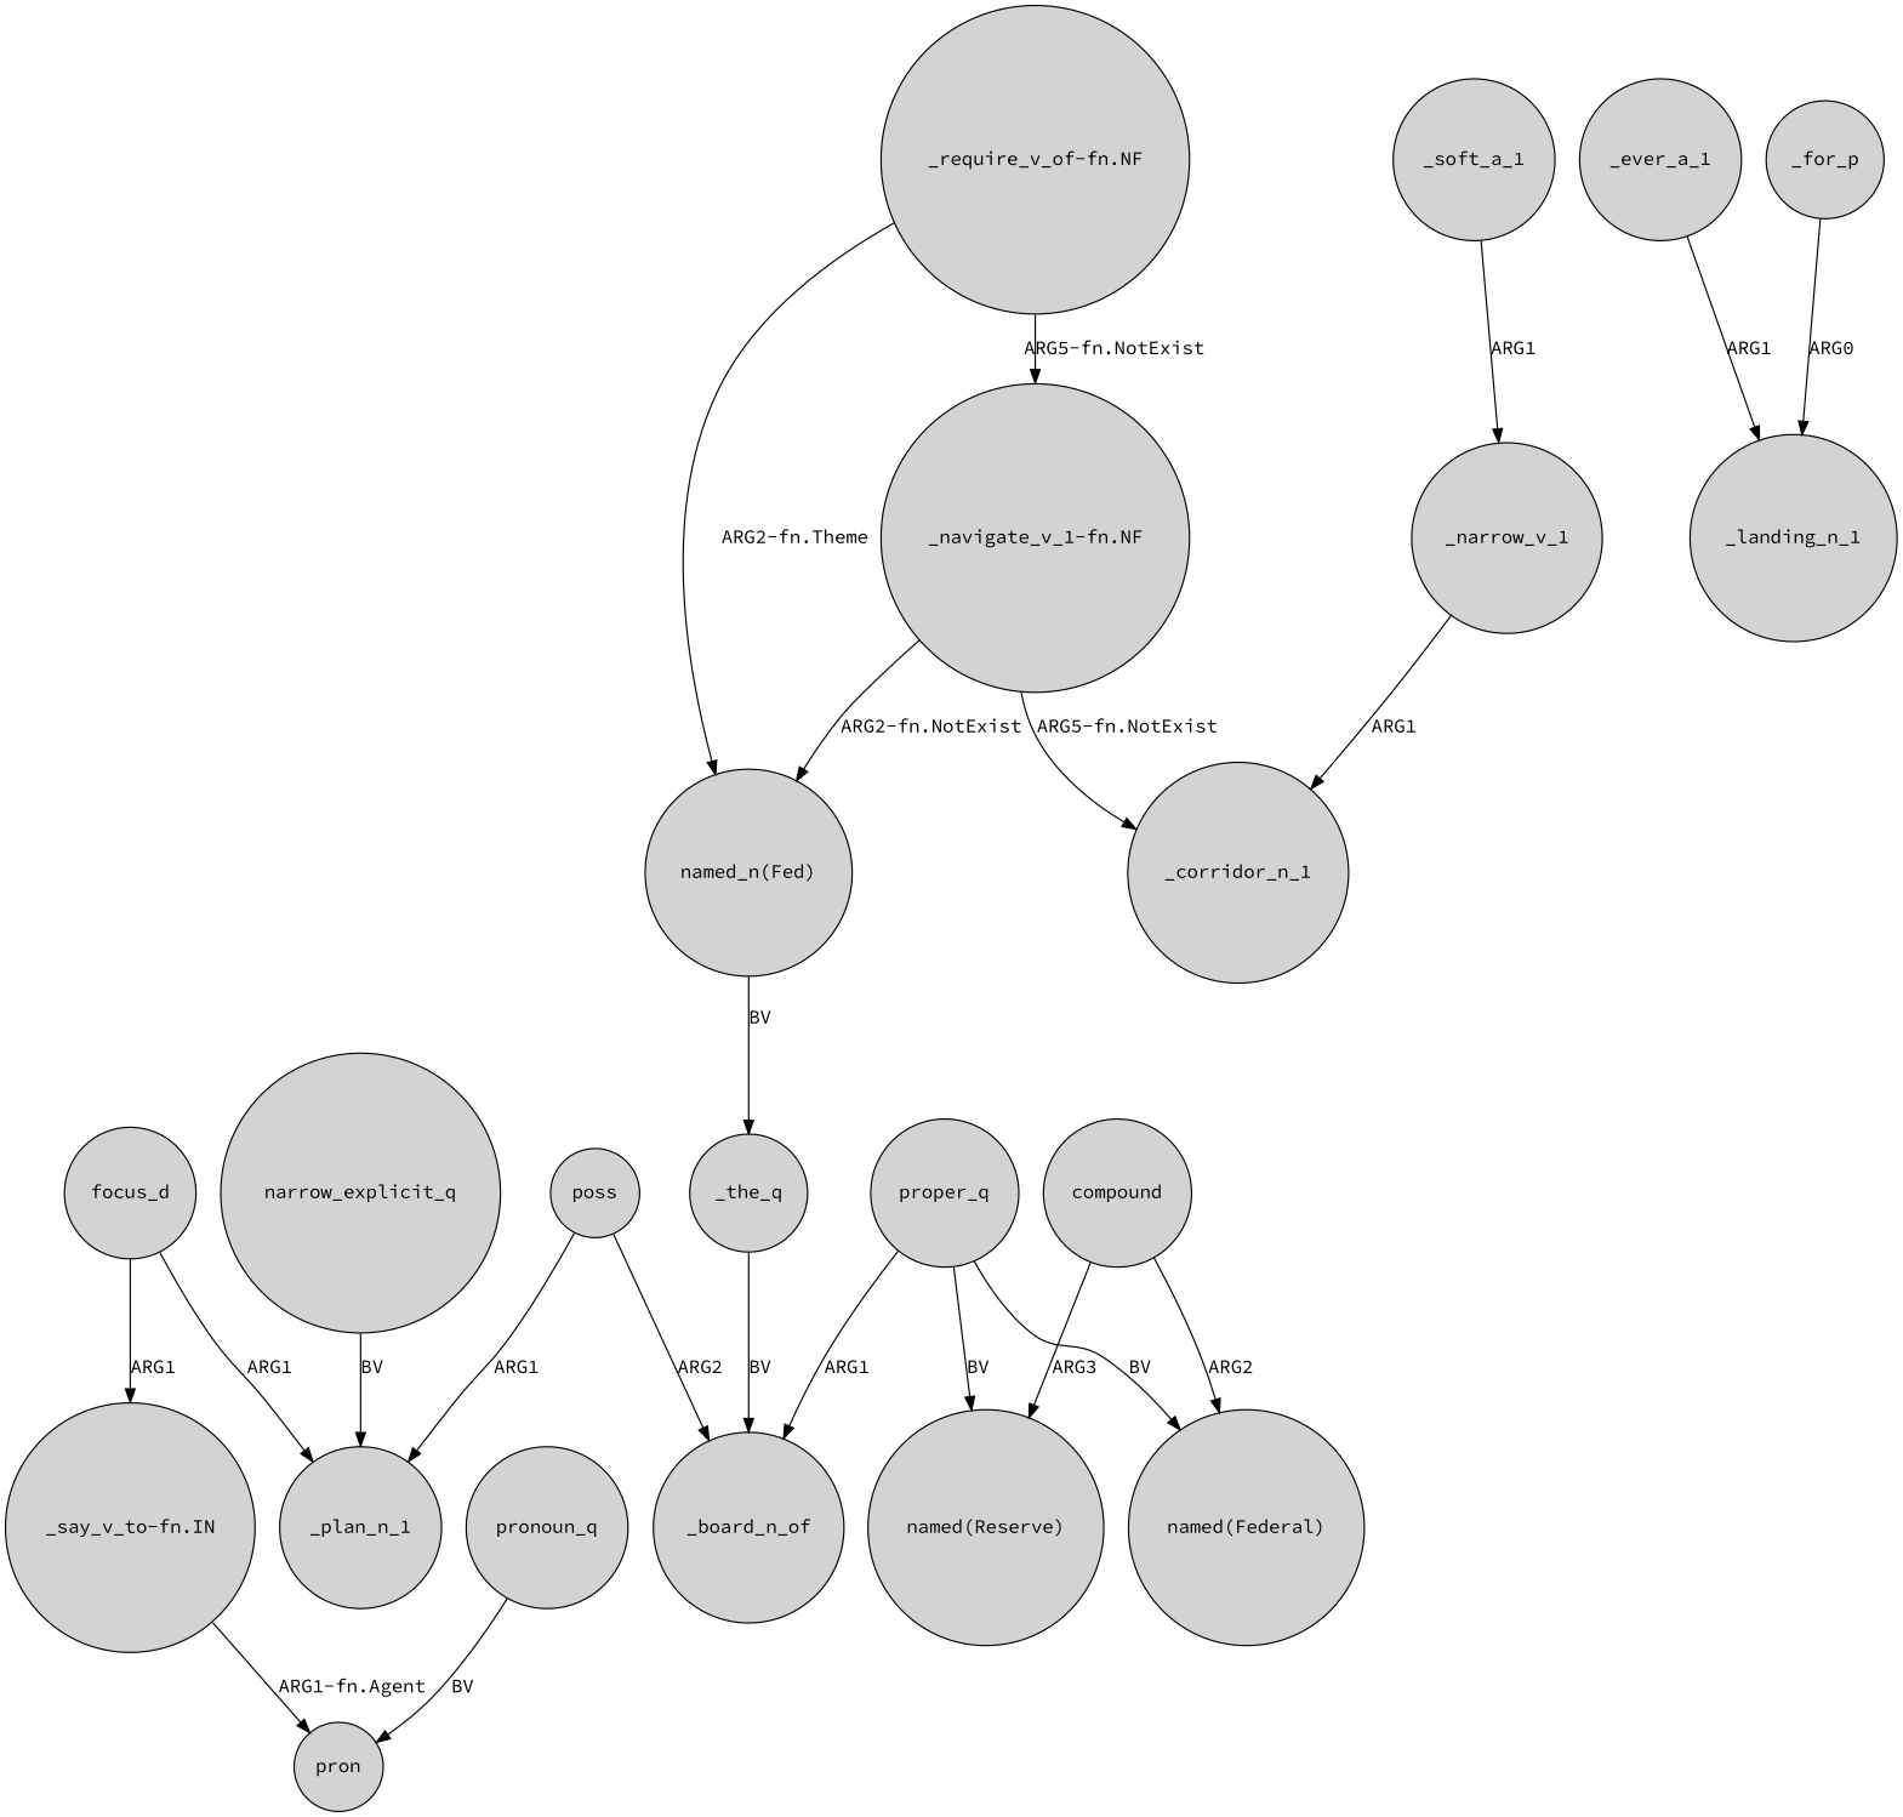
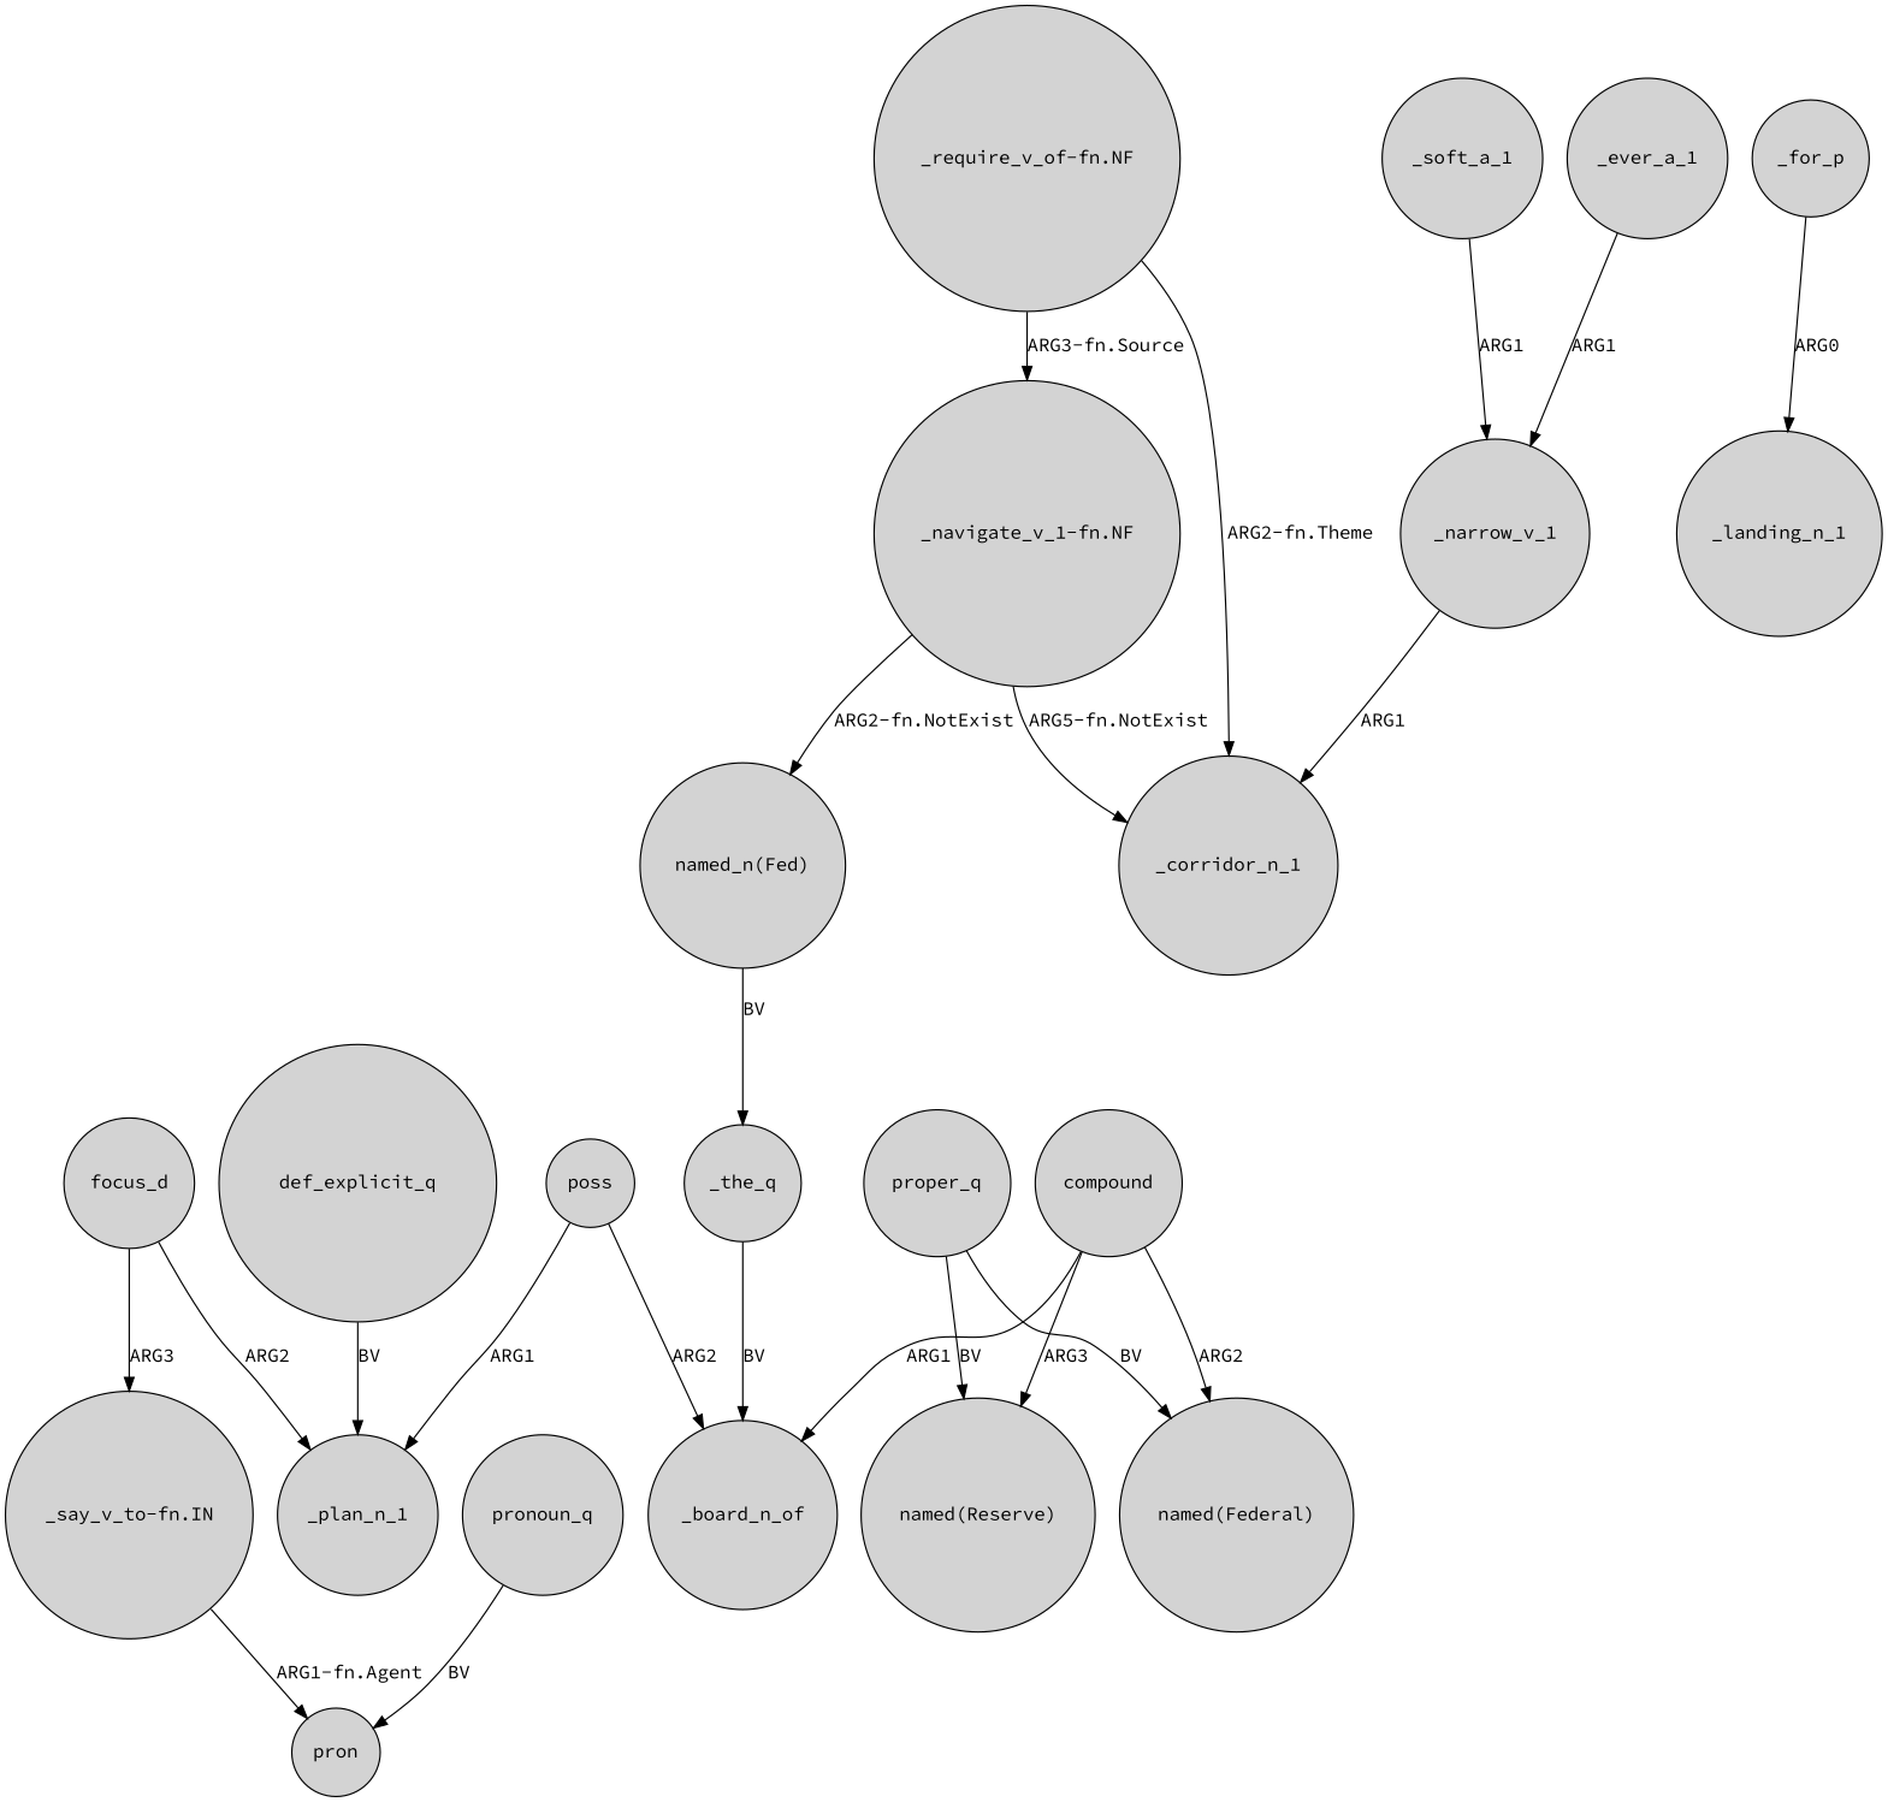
  digraph {
    fontname="Source Code Pro"
    node [fontname="Source Code Pro" shape=circle style=filled]
    edge [fontname="Source Code Pro"]
    poss
    _plan_n_1
    _board_n_of
    focus_d
    "_say_v_to-fn.IN"
    pron
    _for_p
    _landing_n_1
    _the_q
    "named_n(Fed)"
    proper_q
    "named(Reserve)"
    "named(Federal)"
    _narrow_v_1
    _corridor_n_1
    compound
    "_require_v_of-fn.NF"
    "_navigate_v_1-fn.NF"
-   def_explicit_q [label=narrow_explicit_q]
+   def_explicit_q
    pronoun_q
    _soft_a_1
    _ever_a_1
    poss -> _plan_n_1 [label=ARG1]
    poss -> _board_n_of [label=ARG2]
-   focus_d -> _plan_n_1 [label=ARG1]
-   focus_d -> "_say_v_to-fn.IN" [label=ARG1]
+   focus_d -> _plan_n_1 [label=ARG2]
+   focus_d -> "_say_v_to-fn.IN" [label=ARG3]
    "_say_v_to-fn.IN" -> pron [label="ARG1-fn.Agent"]
    _for_p -> _landing_n_1 [label=ARG0]
    _the_q -> _board_n_of [label=BV]
    "named_n(Fed)" -> _the_q [label=BV]
    proper_q -> "named(Reserve)" [label=BV]
    proper_q -> "named(Federal)" [label=BV]
    _narrow_v_1 -> _corridor_n_1 [label=ARG1]
-   proper_q -> _board_n_of [label=ARG1]
+   compound -> _board_n_of [label=ARG1]
    compound -> "named(Reserve)" [label=ARG3]
    compound -> "named(Federal)" [label=ARG2]
-   "_require_v_of-fn.NF" -> "named_n(Fed)" [label="ARG2-fn.Theme"]
-   "_require_v_of-fn.NF" -> "_navigate_v_1-fn.NF" [label="ARG5-fn.NotExist"]
+   "_require_v_of-fn.NF" -> _corridor_n_1 [label="ARG2-fn.Theme"]
+   "_require_v_of-fn.NF" -> "_navigate_v_1-fn.NF" [label="ARG3-fn.Source"]
    "_navigate_v_1-fn.NF" -> "named_n(Fed)" [label="ARG2-fn.NotExist"]
    "_navigate_v_1-fn.NF" -> _corridor_n_1 [label="ARG5-fn.NotExist"]
    def_explicit_q -> _plan_n_1 [label=BV]
    pronoun_q -> pron [label=BV]
    _soft_a_1 -> _narrow_v_1 [label=ARG1]
-   _ever_a_1 -> _landing_n_1 [label=ARG1]
+   _ever_a_1 -> _narrow_v_1 [label=ARG1]
  }
